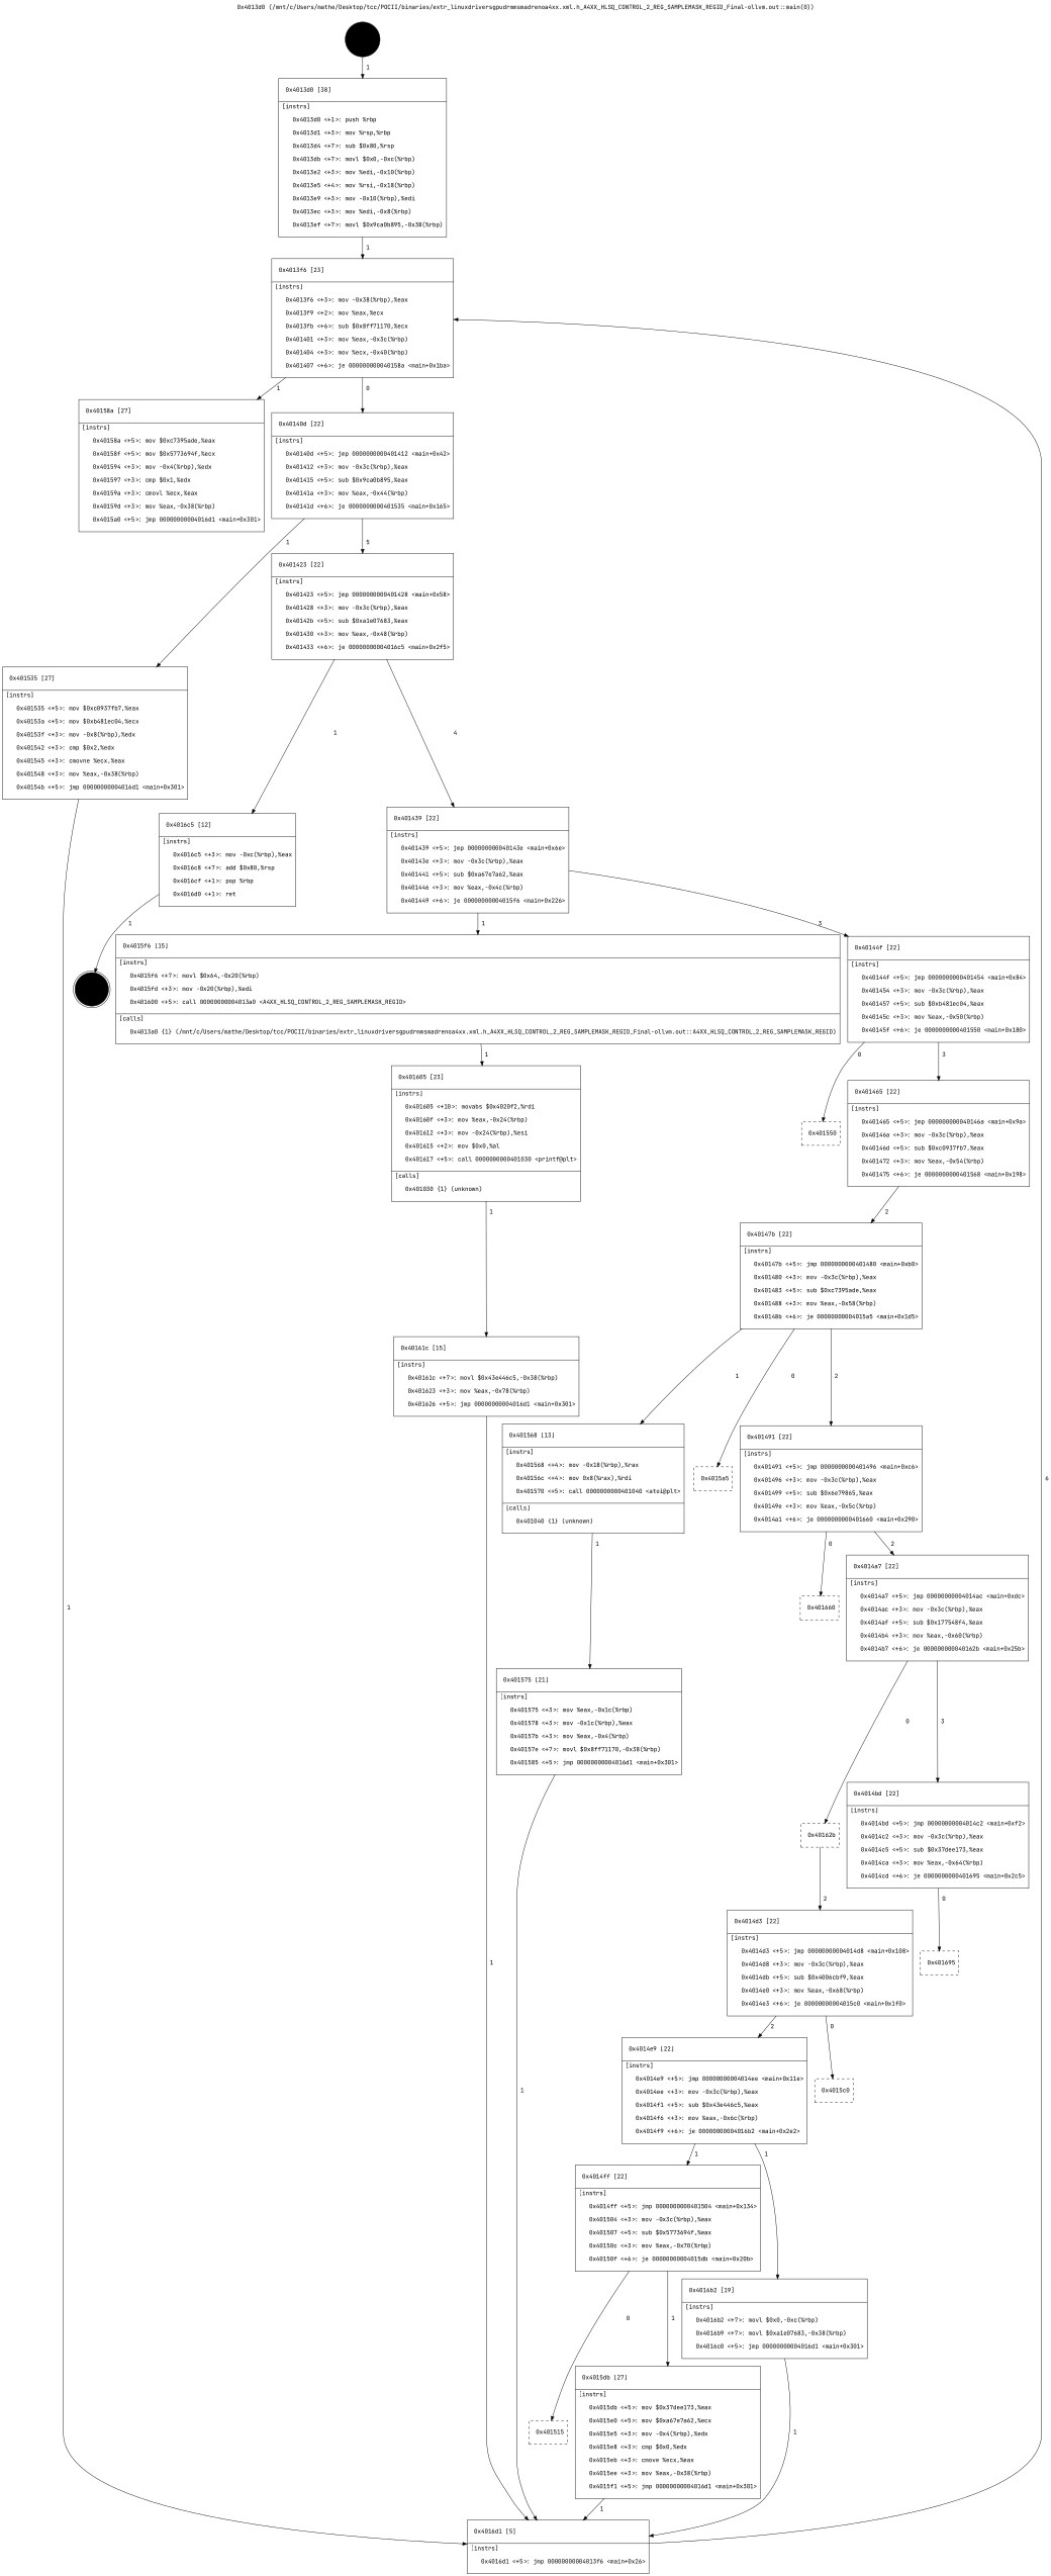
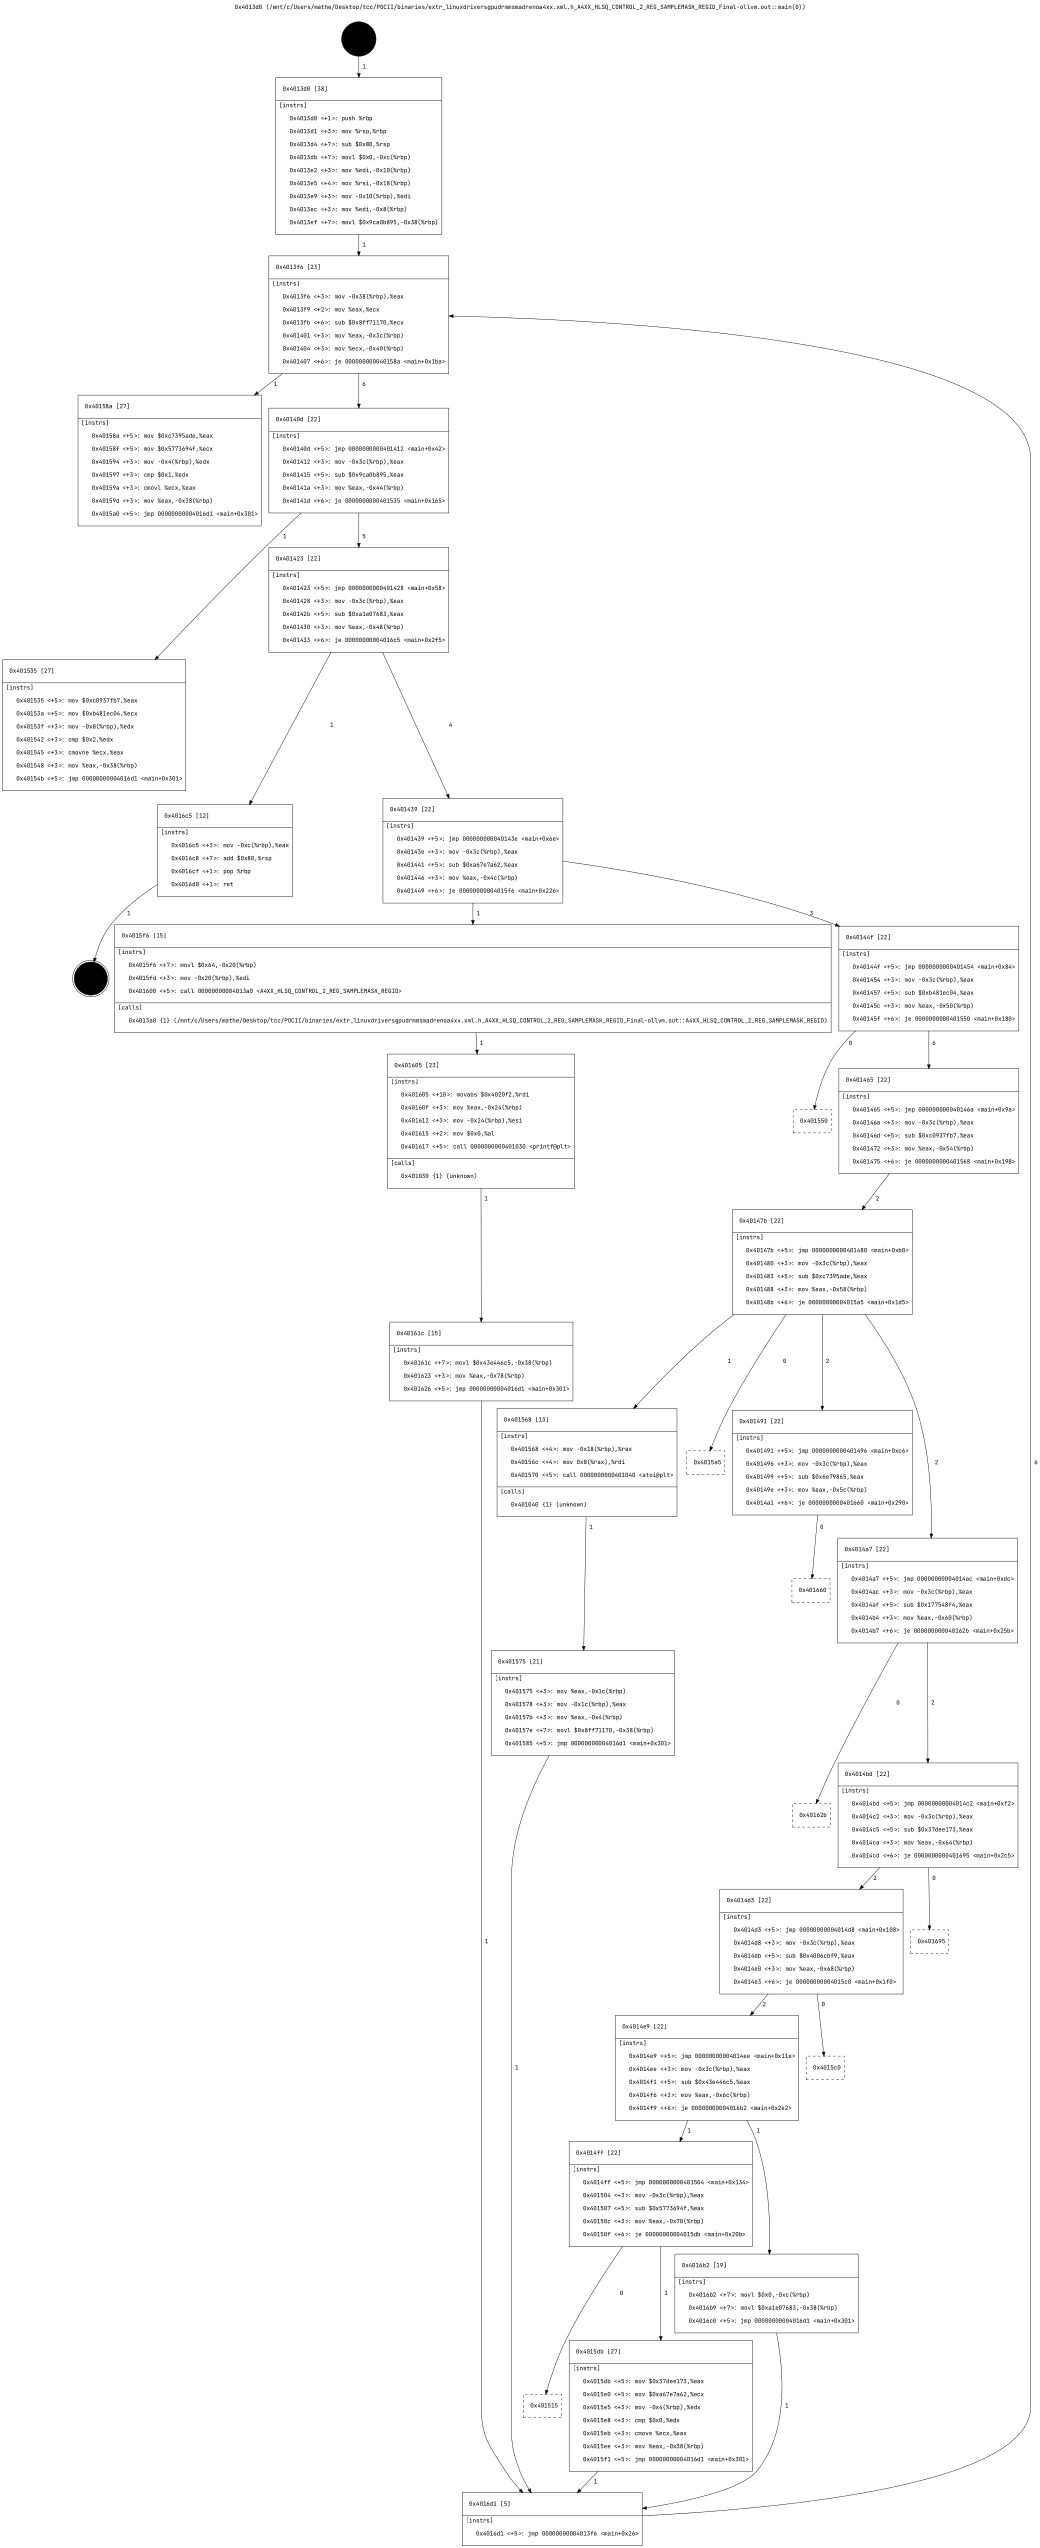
  digraph {
    fontname="JetBrains Mono"
    label="0x4013d0 (/mnt/c/Users/mathe/Desktop/tcc/POCII/binaries/extr_linuxdriversgpudrmmsmadrenoa4xx.xml.h_A4XX_HLSQ_CONTROL_2_REG_SAMPLEMASK_REGID_Final-ollvm.out::main(0))"
    labelloc=t
    node [fontname="JetBrains Mono" shape=record]
    edge [fontname="JetBrains Mono"]
    Entry [fillcolor=black height=0.3 shape=circle style=filled width=0.3]
    n2 [label="{\n     0x4013d0 [38]\l\n     | [instrs]\l\n     &nbsp;&nbsp;0x4013d0 \<+1\>: push %rbp\l\n     &nbsp;&nbsp;0x4013d1 \<+3\>: mov %rsp,%rbp\l\n     &nbsp;&nbsp;0x4013d4 \<+7\>: sub $0x80,%rsp\l\n     &nbsp;&nbsp;0x4013db \<+7\>: movl $0x0,-0xc(%rbp)\l\n     &nbsp;&nbsp;0x4013e2 \<+3\>: mov %edi,-0x10(%rbp)\l\n     &nbsp;&nbsp;0x4013e5 \<+4\>: mov %rsi,-0x18(%rbp)\l\n     &nbsp;&nbsp;0x4013e9 \<+3\>: mov -0x10(%rbp),%edi\l\n     &nbsp;&nbsp;0x4013ec \<+3\>: mov %edi,-0x8(%rbp)\l\n     &nbsp;&nbsp;0x4013ef \<+7\>: movl $0x9ca0b895,-0x38(%rbp)\l\n  }"]
    n3 [label="{\n     0x4013f6 [23]\l\n     | [instrs]\l\n     &nbsp;&nbsp;0x4013f6 \<+3\>: mov -0x38(%rbp),%eax\l\n     &nbsp;&nbsp;0x4013f9 \<+2\>: mov %eax,%ecx\l\n     &nbsp;&nbsp;0x4013fb \<+6\>: sub $0x8ff71170,%ecx\l\n     &nbsp;&nbsp;0x401401 \<+3\>: mov %eax,-0x3c(%rbp)\l\n     &nbsp;&nbsp;0x401404 \<+3\>: mov %ecx,-0x40(%rbp)\l\n     &nbsp;&nbsp;0x401407 \<+6\>: je 000000000040158a \<main+0x1ba\>\l\n  }"]
    n4 [label="{\n     0x40158a [27]\l\n     | [instrs]\l\n     &nbsp;&nbsp;0x40158a \<+5\>: mov $0xc7395ade,%eax\l\n     &nbsp;&nbsp;0x40158f \<+5\>: mov $0x5773694f,%ecx\l\n     &nbsp;&nbsp;0x401594 \<+3\>: mov -0x4(%rbp),%edx\l\n     &nbsp;&nbsp;0x401597 \<+3\>: cmp $0x1,%edx\l\n     &nbsp;&nbsp;0x40159a \<+3\>: cmovl %ecx,%eax\l\n     &nbsp;&nbsp;0x40159d \<+3\>: mov %eax,-0x38(%rbp)\l\n     &nbsp;&nbsp;0x4015a0 \<+5\>: jmp 00000000004016d1 \<main+0x301\>\l\n  }"]
    n5 [label="{\n     0x40140d [22]\l\n     | [instrs]\l\n     &nbsp;&nbsp;0x40140d \<+5\>: jmp 0000000000401412 \<main+0x42\>\l\n     &nbsp;&nbsp;0x401412 \<+3\>: mov -0x3c(%rbp),%eax\l\n     &nbsp;&nbsp;0x401415 \<+5\>: sub $0x9ca0b895,%eax\l\n     &nbsp;&nbsp;0x40141a \<+3\>: mov %eax,-0x44(%rbp)\l\n     &nbsp;&nbsp;0x40141d \<+6\>: je 0000000000401535 \<main+0x165\>\l\n  }"]
    n6 [label="{\n     0x401535 [27]\l\n     | [instrs]\l\n     &nbsp;&nbsp;0x401535 \<+5\>: mov $0xc0937fb7,%eax\l\n     &nbsp;&nbsp;0x40153a \<+5\>: mov $0xb481ec04,%ecx\l\n     &nbsp;&nbsp;0x40153f \<+3\>: mov -0x8(%rbp),%edx\l\n     &nbsp;&nbsp;0x401542 \<+3\>: cmp $0x2,%edx\l\n     &nbsp;&nbsp;0x401545 \<+3\>: cmovne %ecx,%eax\l\n     &nbsp;&nbsp;0x401548 \<+3\>: mov %eax,-0x38(%rbp)\l\n     &nbsp;&nbsp;0x40154b \<+5\>: jmp 00000000004016d1 \<main+0x301\>\l\n  }"]
    n7 [label="{\n     0x401423 [22]\l\n     | [instrs]\l\n     &nbsp;&nbsp;0x401423 \<+5\>: jmp 0000000000401428 \<main+0x58\>\l\n     &nbsp;&nbsp;0x401428 \<+3\>: mov -0x3c(%rbp),%eax\l\n     &nbsp;&nbsp;0x40142b \<+5\>: sub $0xa1e07683,%eax\l\n     &nbsp;&nbsp;0x401430 \<+3\>: mov %eax,-0x48(%rbp)\l\n     &nbsp;&nbsp;0x401433 \<+6\>: je 00000000004016c5 \<main+0x2f5\>\l\n  }"]
    n8 [label="{\n     0x4016d1 [5]\l\n     | [instrs]\l\n     &nbsp;&nbsp;0x4016d1 \<+5\>: jmp 00000000004013f6 \<main+0x26\>\l\n  }"]
    n9 [label="{\n     0x4016c5 [12]\l\n     | [instrs]\l\n     &nbsp;&nbsp;0x4016c5 \<+3\>: mov -0xc(%rbp),%eax\l\n     &nbsp;&nbsp;0x4016c8 \<+7\>: add $0x80,%rsp\l\n     &nbsp;&nbsp;0x4016cf \<+1\>: pop %rbp\l\n     &nbsp;&nbsp;0x4016d0 \<+1\>: ret\l\n  }"]
    n10 [label="{\n     0x401439 [22]\l\n     | [instrs]\l\n     &nbsp;&nbsp;0x401439 \<+5\>: jmp 000000000040143e \<main+0x6e\>\l\n     &nbsp;&nbsp;0x40143e \<+3\>: mov -0x3c(%rbp),%eax\l\n     &nbsp;&nbsp;0x401441 \<+5\>: sub $0xa67e7a62,%eax\l\n     &nbsp;&nbsp;0x401446 \<+3\>: mov %eax,-0x4c(%rbp)\l\n     &nbsp;&nbsp;0x401449 \<+6\>: je 00000000004015f6 \<main+0x226\>\l\n  }"]
    Exit [fillcolor=black height=0.3 peripheries=2 shape=circle style=filled width=0.3]
    n12 [label="{\n     0x4015f6 [15]\l\n     | [instrs]\l\n     &nbsp;&nbsp;0x4015f6 \<+7\>: movl $0x64,-0x20(%rbp)\l\n     &nbsp;&nbsp;0x4015fd \<+3\>: mov -0x20(%rbp),%edi\l\n     &nbsp;&nbsp;0x401600 \<+5\>: call 00000000004013a0 \<A4XX_HLSQ_CONTROL_2_REG_SAMPLEMASK_REGID\>\l\n     | [calls]\l\n     &nbsp;&nbsp;0x4013a0 \{1\} (/mnt/c/Users/mathe/Desktop/tcc/POCII/binaries/extr_linuxdriversgpudrmmsmadrenoa4xx.xml.h_A4XX_HLSQ_CONTROL_2_REG_SAMPLEMASK_REGID_Final-ollvm.out::A4XX_HLSQ_CONTROL_2_REG_SAMPLEMASK_REGID)\l\n  }"]
    n13 [label="{\n     0x40144f [22]\l\n     | [instrs]\l\n     &nbsp;&nbsp;0x40144f \<+5\>: jmp 0000000000401454 \<main+0x84\>\l\n     &nbsp;&nbsp;0x401454 \<+3\>: mov -0x3c(%rbp),%eax\l\n     &nbsp;&nbsp;0x401457 \<+5\>: sub $0xb481ec04,%eax\l\n     &nbsp;&nbsp;0x40145c \<+3\>: mov %eax,-0x50(%rbp)\l\n     &nbsp;&nbsp;0x40145f \<+6\>: je 0000000000401550 \<main+0x180\>\l\n  }"]
    n14 [label="{\n     0x40161c [15]\l\n     | [instrs]\l\n     &nbsp;&nbsp;0x40161c \<+7\>: movl $0x43e446c5,-0x38(%rbp)\l\n     &nbsp;&nbsp;0x401623 \<+3\>: mov %eax,-0x78(%rbp)\l\n     &nbsp;&nbsp;0x401626 \<+5\>: jmp 00000000004016d1 \<main+0x301\>\l\n  }"]
    n15 [label="{\n     0x401605 [23]\l\n     | [instrs]\l\n     &nbsp;&nbsp;0x401605 \<+10\>: movabs $0x4020f2,%rdi\l\n     &nbsp;&nbsp;0x40160f \<+3\>: mov %eax,-0x24(%rbp)\l\n     &nbsp;&nbsp;0x401612 \<+3\>: mov -0x24(%rbp),%esi\l\n     &nbsp;&nbsp;0x401615 \<+2\>: mov $0x0,%al\l\n     &nbsp;&nbsp;0x401617 \<+5\>: call 0000000000401030 \<printf@plt\>\l\n     | [calls]\l\n     &nbsp;&nbsp;0x401030 \{1\} (unknown)\l\n  }"]
    n16 [label="{\n     0x401550\l\n  }" style=dashed]
    n17 [label="{\n     0x401465 [22]\l\n     | [instrs]\l\n     &nbsp;&nbsp;0x401465 \<+5\>: jmp 000000000040146a \<main+0x9a\>\l\n     &nbsp;&nbsp;0x40146a \<+3\>: mov -0x3c(%rbp),%eax\l\n     &nbsp;&nbsp;0x40146d \<+5\>: sub $0xc0937fb7,%eax\l\n     &nbsp;&nbsp;0x401472 \<+3\>: mov %eax,-0x54(%rbp)\l\n     &nbsp;&nbsp;0x401475 \<+6\>: je 0000000000401568 \<main+0x198\>\l\n  }"]
    n18 [label="{\n     0x40147b [22]\l\n     | [instrs]\l\n     &nbsp;&nbsp;0x40147b \<+5\>: jmp 0000000000401480 \<main+0xb0\>\l\n     &nbsp;&nbsp;0x401480 \<+3\>: mov -0x3c(%rbp),%eax\l\n     &nbsp;&nbsp;0x401483 \<+5\>: sub $0xc7395ade,%eax\l\n     &nbsp;&nbsp;0x401488 \<+3\>: mov %eax,-0x58(%rbp)\l\n     &nbsp;&nbsp;0x40148b \<+6\>: je 00000000004015a5 \<main+0x1d5\>\l\n  }"]
    n19 [label="{\n     0x401515\l\n  }" style=dashed]
    n20 [label="{\n     0x401568 [13]\l\n     | [instrs]\l\n     &nbsp;&nbsp;0x401568 \<+4\>: mov -0x18(%rbp),%rax\l\n     &nbsp;&nbsp;0x40156c \<+4\>: mov 0x8(%rax),%rdi\l\n     &nbsp;&nbsp;0x401570 \<+5\>: call 0000000000401040 \<atoi@plt\>\l\n     | [calls]\l\n     &nbsp;&nbsp;0x401040 \{1\} (unknown)\l\n  }"]
    n21 [label="{\n     0x401575 [21]\l\n     | [instrs]\l\n     &nbsp;&nbsp;0x401575 \<+3\>: mov %eax,-0x1c(%rbp)\l\n     &nbsp;&nbsp;0x401578 \<+3\>: mov -0x1c(%rbp),%eax\l\n     &nbsp;&nbsp;0x40157b \<+3\>: mov %eax,-0x4(%rbp)\l\n     &nbsp;&nbsp;0x40157e \<+7\>: movl $0x8ff71170,-0x38(%rbp)\l\n     &nbsp;&nbsp;0x401585 \<+5\>: jmp 00000000004016d1 \<main+0x301\>\l\n  }"]
    n22 [label="{\n     0x4015a5\l\n  }" style=dashed]
    n23 [label="{\n     0x401491 [22]\l\n     | [instrs]\l\n     &nbsp;&nbsp;0x401491 \<+5\>: jmp 0000000000401496 \<main+0xc6\>\l\n     &nbsp;&nbsp;0x401496 \<+3\>: mov -0x3c(%rbp),%eax\l\n     &nbsp;&nbsp;0x401499 \<+5\>: sub $0x6e79865,%eax\l\n     &nbsp;&nbsp;0x40149e \<+3\>: mov %eax,-0x5c(%rbp)\l\n     &nbsp;&nbsp;0x4014a1 \<+6\>: je 0000000000401660 \<main+0x290\>\l\n  }"]
    n24 [label="{\n     0x4015db [27]\l\n     | [instrs]\l\n     &nbsp;&nbsp;0x4015db \<+5\>: mov $0x37dee173,%eax\l\n     &nbsp;&nbsp;0x4015e0 \<+5\>: mov $0xa67e7a62,%ecx\l\n     &nbsp;&nbsp;0x4015e5 \<+3\>: mov -0x4(%rbp),%edx\l\n     &nbsp;&nbsp;0x4015e8 \<+3\>: cmp $0x0,%edx\l\n     &nbsp;&nbsp;0x4015eb \<+3\>: cmove %ecx,%eax\l\n     &nbsp;&nbsp;0x4015ee \<+3\>: mov %eax,-0x38(%rbp)\l\n     &nbsp;&nbsp;0x4015f1 \<+5\>: jmp 00000000004016d1 \<main+0x301\>\l\n  }"]
    n25 [label="{\n     0x401660\l\n  }" style=dashed]
    n26 [label="{\n     0x4014a7 [22]\l\n     | [instrs]\l\n     &nbsp;&nbsp;0x4014a7 \<+5\>: jmp 00000000004014ac \<main+0xdc\>\l\n     &nbsp;&nbsp;0x4014ac \<+3\>: mov -0x3c(%rbp),%eax\l\n     &nbsp;&nbsp;0x4014af \<+5\>: sub $0x177548f4,%eax\l\n     &nbsp;&nbsp;0x4014b4 \<+3\>: mov %eax,-0x60(%rbp)\l\n     &nbsp;&nbsp;0x4014b7 \<+6\>: je 000000000040162b \<main+0x25b\>\l\n  }"]
    n27 [label="{\n     0x4014ff [22]\l\n     | [instrs]\l\n     &nbsp;&nbsp;0x4014ff \<+5\>: jmp 0000000000401504 \<main+0x134\>\l\n     &nbsp;&nbsp;0x401504 \<+3\>: mov -0x3c(%rbp),%eax\l\n     &nbsp;&nbsp;0x401507 \<+5\>: sub $0x5773694f,%eax\l\n     &nbsp;&nbsp;0x40150c \<+3\>: mov %eax,-0x70(%rbp)\l\n     &nbsp;&nbsp;0x40150f \<+6\>: je 00000000004015db \<main+0x20b\>\l\n  }"]
    n28 [label="{\n     0x40162b\l\n  }" style=dashed]
    n29 [label="{\n     0x4014bd [22]\l\n     | [instrs]\l\n     &nbsp;&nbsp;0x4014bd \<+5\>: jmp 00000000004014c2 \<main+0xf2\>\l\n     &nbsp;&nbsp;0x4014c2 \<+3\>: mov -0x3c(%rbp),%eax\l\n     &nbsp;&nbsp;0x4014c5 \<+5\>: sub $0x37dee173,%eax\l\n     &nbsp;&nbsp;0x4014ca \<+3\>: mov %eax,-0x64(%rbp)\l\n     &nbsp;&nbsp;0x4014cd \<+6\>: je 0000000000401695 \<main+0x2c5\>\l\n  }"]
    n30 [label="{\n     0x4016b2 [19]\l\n     | [instrs]\l\n     &nbsp;&nbsp;0x4016b2 \<+7\>: movl $0x0,-0xc(%rbp)\l\n     &nbsp;&nbsp;0x4016b9 \<+7\>: movl $0xa1e07683,-0x38(%rbp)\l\n     &nbsp;&nbsp;0x4016c0 \<+5\>: jmp 00000000004016d1 \<main+0x301\>\l\n  }"]
    n31 [label="{\n     0x401695\l\n  }" style=dashed]
    n32 [label="{\n     0x4014d3 [22]\l\n     | [instrs]\l\n     &nbsp;&nbsp;0x4014d3 \<+5\>: jmp 00000000004014d8 \<main+0x108\>\l\n     &nbsp;&nbsp;0x4014d8 \<+3\>: mov -0x3c(%rbp),%eax\l\n     &nbsp;&nbsp;0x4014db \<+5\>: sub $0x4006cbf9,%eax\l\n     &nbsp;&nbsp;0x4014e0 \<+3\>: mov %eax,-0x68(%rbp)\l\n     &nbsp;&nbsp;0x4014e3 \<+6\>: je 00000000004015c0 \<main+0x1f0\>\l\n  }"]
    n33 [label="{\n     0x4014e9 [22]\l\n     | [instrs]\l\n     &nbsp;&nbsp;0x4014e9 \<+5\>: jmp 00000000004014ee \<main+0x11e\>\l\n     &nbsp;&nbsp;0x4014ee \<+3\>: mov -0x3c(%rbp),%eax\l\n     &nbsp;&nbsp;0x4014f1 \<+5\>: sub $0x43e446c5,%eax\l\n     &nbsp;&nbsp;0x4014f6 \<+3\>: mov %eax,-0x6c(%rbp)\l\n     &nbsp;&nbsp;0x4014f9 \<+6\>: je 00000000004016b2 \<main+0x2e2\>\l\n  }"]
    n34 [label="{\n     0x4015c0\l\n  }" style=dashed]
    Entry -> n2 [label=" 1"]
    n2 -> n3 [label=" 1"]
    n3 -> n4 [label=" 1"]
-   n3 -> n5 [label=" 0"]
+   n3 -> n5 [label=" 6"]
    n5 -> n6 [label=" 1"]
    n5 -> n7 [label=" 5"]
-   n6 -> n8 [label=" 1"]
    n7 -> n9 [label=" 1"]
    n7 -> n10 [label=" 4"]
    n8 -> n3 [label=" 6"]
    n9 -> Exit [label=" 1"]
    n10 -> n12 [label=" 1"]
    n10 -> n13 [label=" 3"]
    n12 -> n15 [label=" 1"]
    n13 -> n16 [label=" 0"]
-   n13 -> n17 [label=" 3"]
+   n13 -> n17 [label=" 6"]
    n14 -> n8 [label=" 1"]
    n15 -> n14 [label=" 1"]
    n17 -> n18 [label=" 2"]
    n18 -> n20 [label=" 1"]
    n18 -> n22 [label=" 0"]
    n18 -> n23 [label=" 2"]
    n20 -> n21 [label=" 1"]
    n21 -> n8 [label=" 1"]
    n23 -> n25 [label=" 0"]
-   n23 -> n26 [label=" 2"]
+   n18 -> n26 [label=" 2"]
    n24 -> n8 [label=" 1"]
    n26 -> n28 [label=" 0"]
-   n26 -> n29 [label=" 3"]
+   n26 -> n29 [label=" 2"]
    n27 -> n19 [label=" 0"]
    n27 -> n24 [label=" 1"]
    n29 -> n31 [label=" 0"]
-   n28 -> n32 [label=" 2"]
+   n29 -> n32 [label=" 2"]
    n30 -> n8 [label=" 1"]
    n32 -> n33 [label=" 2"]
    n32 -> n34 [label=" 0"]
    n33 -> n27 [label=" 1"]
    n33 -> n30 [label=" 1"]
  }
